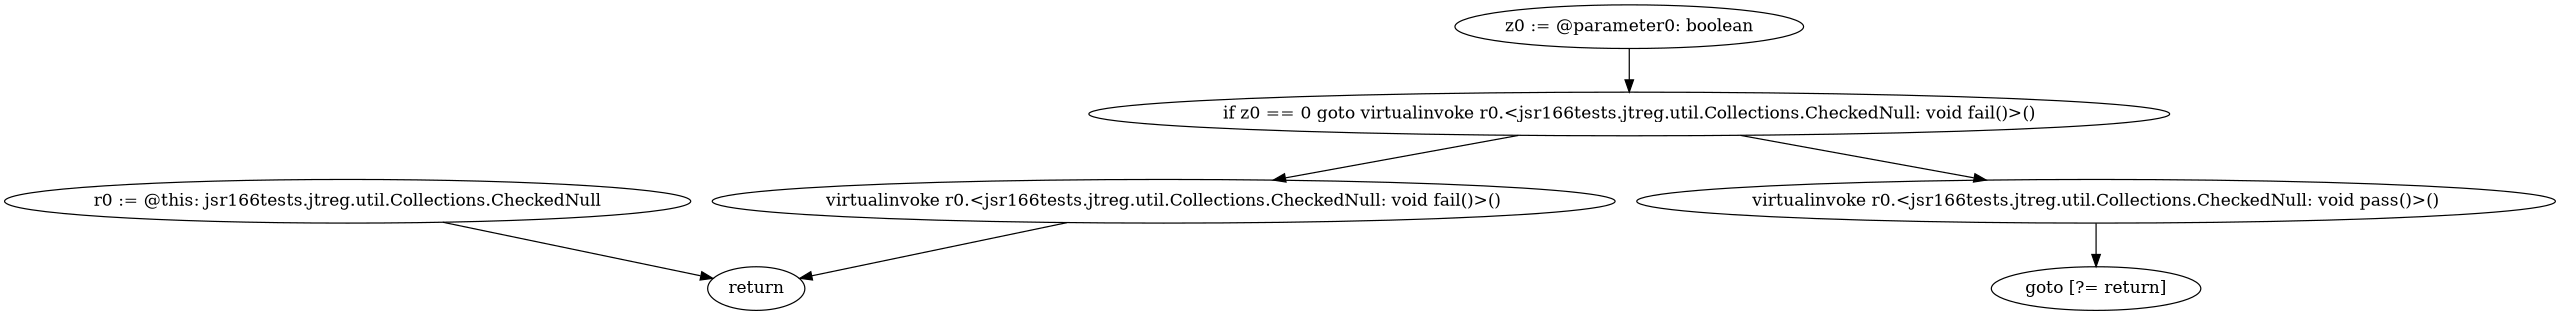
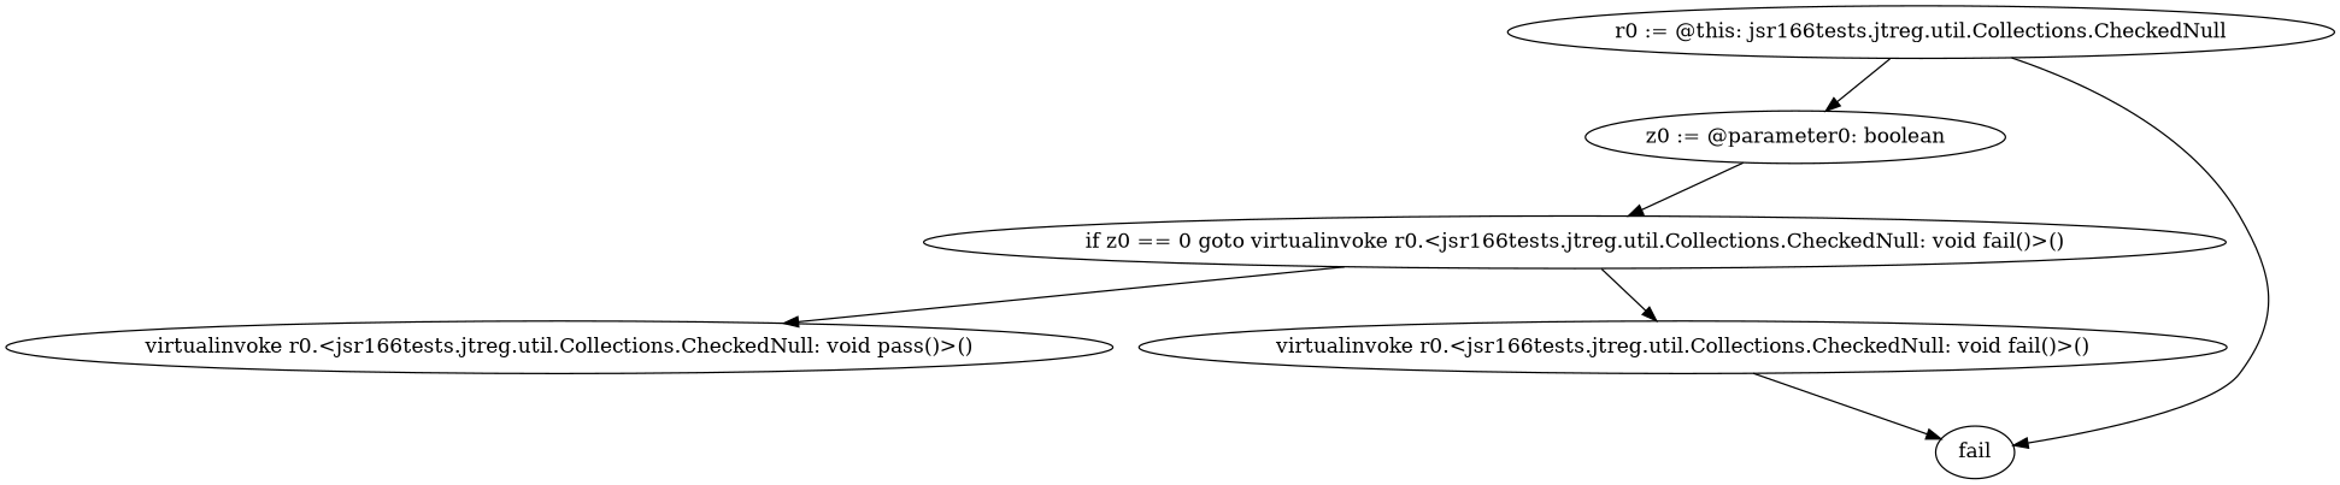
  digraph {
    "r0 := @this: jsr166tests.jtreg.util.Collections.CheckedNull"
    "z0 := @parameter0: boolean"
-   return
+   return [label=fail]
    "if z0 == 0 goto virtualinvoke r0.<jsr166tests.jtreg.util.Collections.CheckedNull: void fail()>()"
    "virtualinvoke r0.<jsr166tests.jtreg.util.Collections.CheckedNull: void pass()>()"
    "virtualinvoke r0.<jsr166tests.jtreg.util.Collections.CheckedNull: void fail()>()"
-   "goto [?= return]"
+   "r0 := @this: jsr166tests.jtreg.util.Collections.CheckedNull" -> "z0 := @parameter0: boolean"
    "r0 := @this: jsr166tests.jtreg.util.Collections.CheckedNull" -> return
    "z0 := @parameter0: boolean" -> "if z0 == 0 goto virtualinvoke r0.<jsr166tests.jtreg.util.Collections.CheckedNull: void fail()>()"
    "if z0 == 0 goto virtualinvoke r0.<jsr166tests.jtreg.util.Collections.CheckedNull: void fail()>()" -> "virtualinvoke r0.<jsr166tests.jtreg.util.Collections.CheckedNull: void pass()>()"
    "if z0 == 0 goto virtualinvoke r0.<jsr166tests.jtreg.util.Collections.CheckedNull: void fail()>()" -> "virtualinvoke r0.<jsr166tests.jtreg.util.Collections.CheckedNull: void fail()>()"
-   "virtualinvoke r0.<jsr166tests.jtreg.util.Collections.CheckedNull: void pass()>()" -> "goto [?= return]"
    "virtualinvoke r0.<jsr166tests.jtreg.util.Collections.CheckedNull: void fail()>()" -> return
  }
